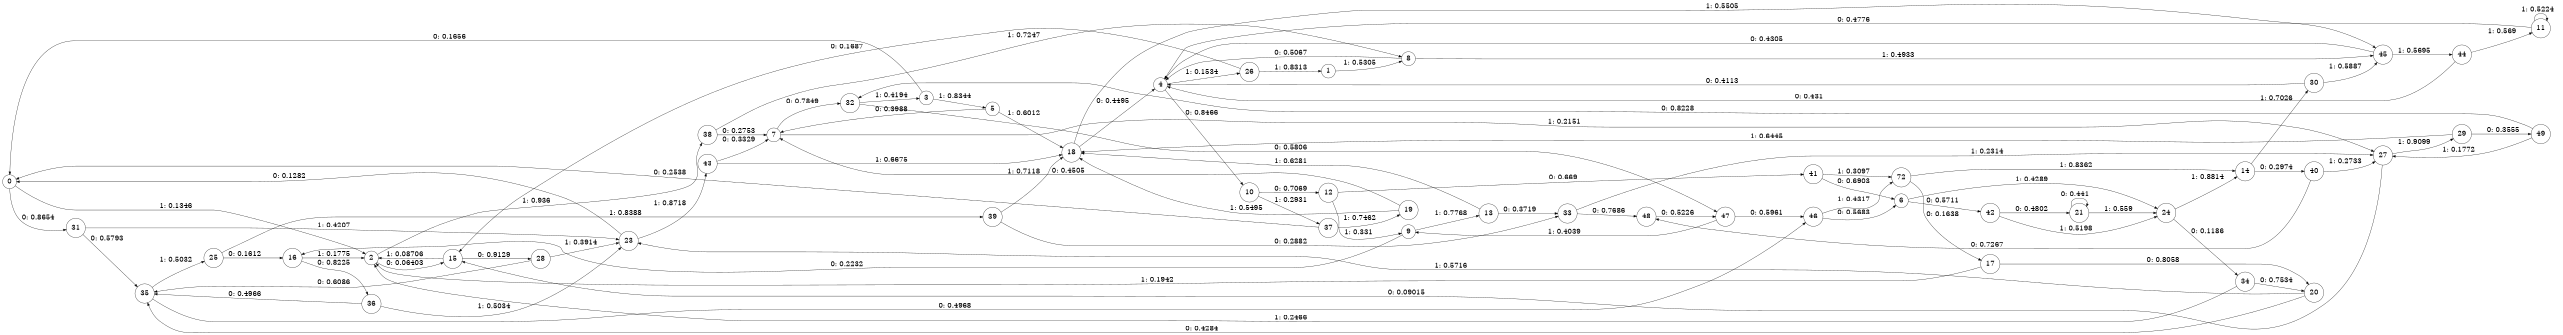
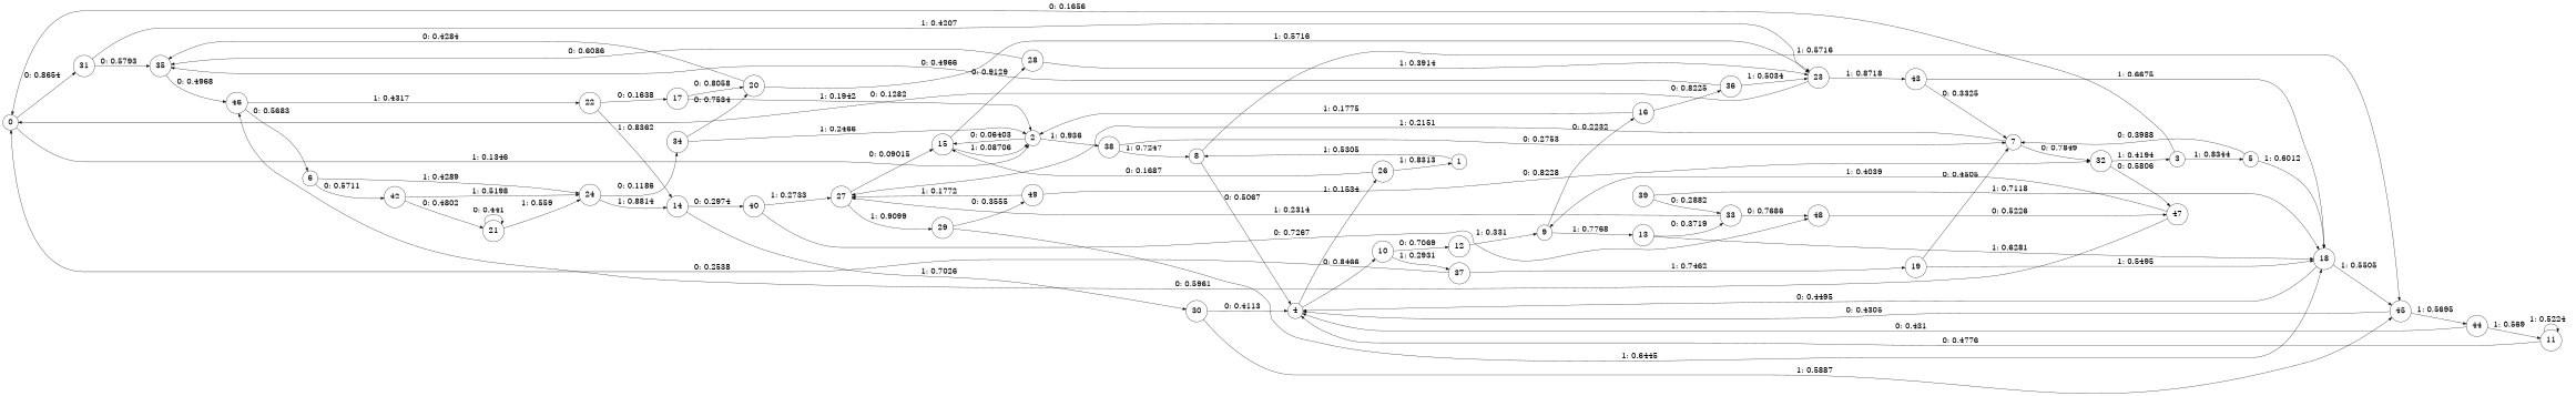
  digraph {
    rankdir=LR
    node [fontsize=24 shape=circle]
    edge [fontsize=24]
    0
    31
    2
    35
    23
    15
    38
-   25
    46
    43
    28
    8
    7
    1
    49
    32
    27
    4
    45
    3
    47
    29
    10
    26
    44
    5
    18
    12
    37
    9
-   41
    19
    6
    42
    24
    21
    14
    34
    40
    30
    20
    11
    16
    13
    36
    33
    48
-   22 [label=72]
+   22
    17
    39
    0 -> 31 [label="0: 0.8654   "]
    0 -> 2 [label="1: 0.1346   "]
    31 -> 35 [label="0: 0.5793   "]
    31 -> 23 [label="1: 0.4207   "]
    2 -> 15 [label="0: 0.06403  "]
    2 -> 38 [label="1: 0.936    "]
-   35 -> 25 [label="1: 0.5032   "]
    35 -> 46 [label="0: 0.4968   "]
    23 -> 0 [label="0: 0.1282   "]
    23 -> 43 [label="1: 0.8718   "]
    15 -> 2 [label="1: 0.08706  "]
    15 -> 28 [label="0: 0.9129   "]
    38 -> 8 [label="1: 0.7247   "]
    38 -> 7 [label="0: 0.2753   "]
-   25 -> 16 [label="0: 0.1612   "]
-   25 -> 39 [label="1: 0.8388   "]
    46 -> 6 [label="0: 0.5683   "]
    46 -> 22 [label="1: 0.4317   "]
-   43 -> 7 [label="0: 0.3329   "]
+   43 -> 7 [label="0: 0.3325   "]
    43 -> 18 [label="1: 0.6675   "]
    28 -> 35 [label="0: 0.6086   "]
    28 -> 23 [label="1: 0.3914   "]
    8 -> 4 [label="0: 0.5067   "]
-   8 -> 45 [label="1: 0.4933   "]
+   8 -> 45 [label="1: 0.5716   "]
    7 -> 32 [label="0: 0.7849   "]
    7 -> 27 [label="1: 0.2151   "]
    1 -> 8 [label="1: 0.5305   "]
    49 -> 32 [label="0: 0.8228   "]
    49 -> 27 [label="1: 0.1772   "]
    32 -> 3 [label="1: 0.4194   "]
    32 -> 47 [label="0: 0.5806   "]
    27 -> 15 [label="0: 0.09015  "]
    27 -> 29 [label="1: 0.9099   "]
    4 -> 10 [label="0: 0.8466   "]
    4 -> 26 [label="1: 0.1534   "]
    45 -> 4 [label="0: 0.4305   "]
    45 -> 44 [label="1: 0.5695   "]
    3 -> 0 [label="0: 0.1656   "]
    3 -> 5 [label="1: 0.8344   "]
    47 -> 46 [label="0: 0.5961   "]
    47 -> 9 [label="1: 0.4039   "]
    29 -> 49 [label="0: 0.3555   "]
    29 -> 18 [label="1: 0.6445   "]
    10 -> 12 [label="0: 0.7069   "]
    10 -> 37 [label="1: 0.2931   "]
    26 -> 15 [label="0: 0.1687   "]
    26 -> 1 [label="1: 0.8313   "]
    44 -> 4 [label="0: 0.431    "]
    44 -> 11 [label="1: 0.569    "]
    5 -> 7 [label="0: 0.3988   "]
    5 -> 18 [label="1: 0.6012   "]
    18 -> 4 [label="0: 0.4495   "]
    18 -> 45 [label="1: 0.5505   "]
    12 -> 9 [label="1: 0.331    "]
-   12 -> 41 [label="0: 0.669    "]
    37 -> 0 [label="0: 0.2538   "]
    37 -> 19 [label="1: 0.7462   "]
    9 -> 16 [label="0: 0.2232   "]
    9 -> 13 [label="1: 0.7768   "]
-   41 -> 6 [label="0: 0.6903   "]
-   41 -> 22 [label="1: 0.3097   "]
    19 -> 7 [label="0: 0.4505   "]
    19 -> 18 [label="1: 0.5495   "]
    6 -> 42 [label="0: 0.5711   "]
    6 -> 24 [label="1: 0.4289   "]
    42 -> 24 [label="1: 0.5198   "]
    42 -> 21 [label="0: 0.4802   "]
    24 -> 14 [label="1: 0.8814   "]
    24 -> 34 [label="0: 0.1186   "]
    21 -> 24 [label="1: 0.559    "]
    21 -> 21 [label="0: 0.441    "]
    14 -> 40 [label="0: 0.2974   "]
    14 -> 30 [label="1: 0.7026   "]
    34 -> 2 [label="1: 0.2466   "]
    34 -> 20 [label="0: 0.7534   "]
    40 -> 27 [label="1: 0.2733   "]
    40 -> 48 [label="0: 0.7267   "]
    30 -> 4 [label="0: 0.4113   "]
    30 -> 45 [label="1: 0.5887   "]
    20 -> 35 [label="0: 0.4284   "]
    20 -> 23 [label="1: 0.5716   "]
    11 -> 4 [label="0: 0.4776   "]
    11 -> 11 [label="1: 0.5224   "]
    16 -> 2 [label="1: 0.1775   "]
    16 -> 36 [label="0: 0.8225   "]
    13 -> 18 [label="1: 0.6281   "]
    13 -> 33 [label="0: 0.3719   "]
    36 -> 35 [label="0: 0.4966   "]
    36 -> 23 [label="1: 0.5034   "]
    33 -> 27 [label="1: 0.2314   "]
    33 -> 48 [label="0: 0.7686   "]
    48 -> 47 [label="0: 0.5226   "]
    22 -> 14 [label="1: 0.8362   "]
    22 -> 17 [label="0: 0.1638   "]
    17 -> 2 [label="1: 0.1942   "]
    17 -> 20 [label="0: 0.8058   "]
    39 -> 18 [label="1: 0.7118   "]
    39 -> 33 [label="0: 0.2882   "]
  }
